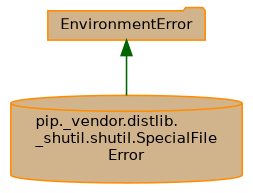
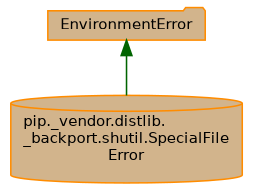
  digraph {
    node [color=darkorange fillcolor=tan fontname=Helvetica fontsize=10 style=filled]
-   n1 [fontcolor=black height=0.2 label="pip._vendor.distlib.\l_shutil.shutil.SpecialFile\lError" shape=cylinder width=0.4]
+   n1 [fontcolor=black height=0.2 label="pip._vendor.distlib.\l_backport.shutil.SpecialFile\lError" shape=cylinder width=0.4]
    n2 [height=0.2 label=EnvironmentError shape=folder width=0.4]
    n2 -> n1 [color=darkgreen dir=back fontname=Helvetica fontsize=10 labelfontname=Helvetica labelfontsize=10 style=solid]
  }
